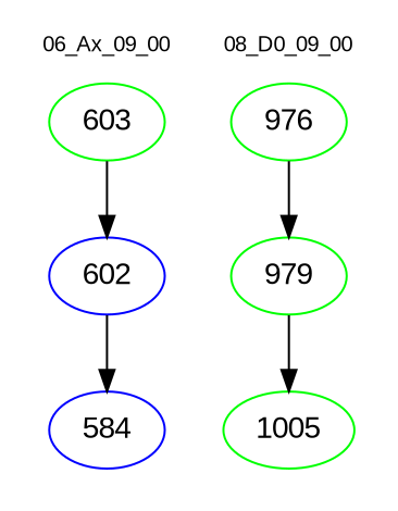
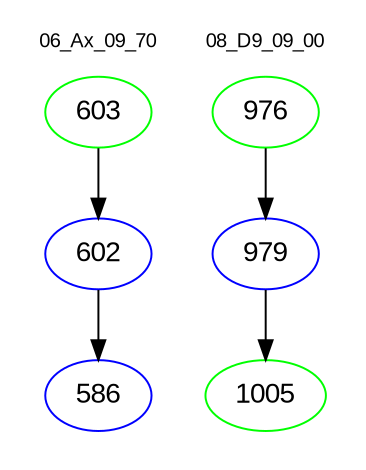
  digraph {
    fontname="Liberation Sans"
    node [color=green fontname="Liberation Sans"]
    edge [color=black fontname="Liberation Sans"]
    n1 [label=603]
    n2 [color=blue label=602]
-   n3 [color=blue label=584]
+   n3 [color=blue label=586]
    n4 [label=976]
-   n5 [label=979]
+   n5 [color=blue label=979]
    n6 [label=1005]
    subgraph cluster_1 {
      color=white
      fontsize=10
-     label="06_Ax_09_00"
+     label="06_Ax_09_70"
      n1
      n2
      n3
    }
    subgraph cluster_2 {
      color=white
      fontsize=10
-     label="08_D0_09_00"
+     label="08_D9_09_00"
      n4
      n5
      n6
    }
    n1 -> n2
    n2 -> n3
    n4 -> n5
    n5 -> n6
  }
